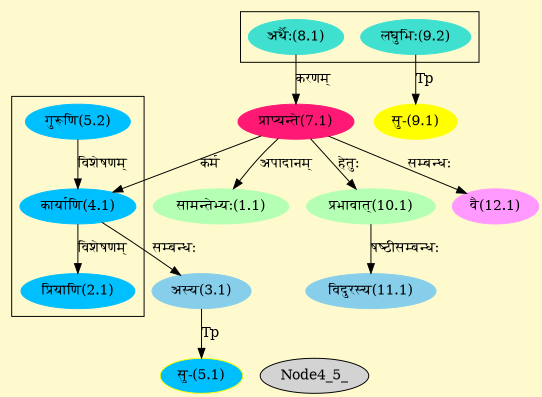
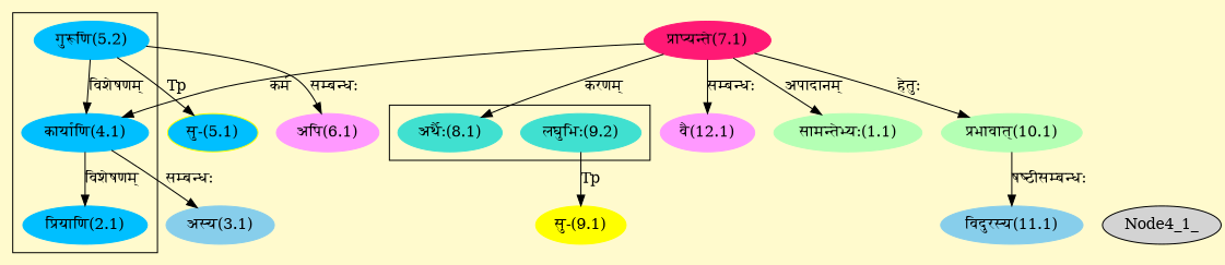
  digraph {
    bgcolor=lemonchiffon1
    compound=true
    rankdir=BT
    node [color="#00BFFF" style=filled]
    edge [dir=back]
    n1 [label="प्रियाणि(2.1)"]
    n2 [label="कार्याणि(4.1)"]
    n3 [label="गुरूणि(5.2)"]
    n4 [color="#40E0D0" label="लघुभिः(9.2)"]
    n5 [color="#40E0D0" label="अर्थैः(8.1)"]
    n6 [color="#FF1975" label="प्राप्यन्ते(7.1)"]
    n7 [color="#B4FFB4" label="सामन्तेभ्यः(1.1)"]
    n8 [color="#87CEEB" label="अस्य(3.1)"]
    n9 [color="#FFFF00" fillcolor="#00BFFF" label="सु-(5.1)"]
-   Node4_1_ [label=Node4_5_ color=""]
+   n10 [color="#FF99FF" label="अपि(6.1)"]
+   Node4_1_ [color=""]
    n12 [color="#FFFF00" label="सु-(9.1)"]
    n13 [color="#B4FFB4" label="प्रभावात्(10.1)"]
    n14 [color="#87CEEB" label="विदुरस्य(11.1)"]
    n15 [color="#FF99FF" label="वै(12.1)"]
    subgraph cluster_1 {
      n1
      n2
      n3
    }
    subgraph cluster_2 {
      n4
      n5
    }
    n1 -> n2 [label="विशेषणम्"]
    n2 -> n3 [label="विशेषणम्"]
    n2 -> n6 [label="कर्म"]
-   n6 -> n5 [label="करणम्"]
+   n5 -> n6 [label="करणम्"]
    n7 -> n6 [label="अपादानम्"]
    n8 -> n2 [label="सम्बन्धः"]
-   n9 -> n8 [label=Tp]
+   n9 -> n3 [label=Tp]
+   n10 -> n3 [label="सम्बन्धः"]
    n12 -> n4 [label=Tp]
    n13 -> n6 [label="हेतुः"]
    n14 -> n13 [label="षष्ठीसम्बन्धः"]
    n15 -> n6 [label="सम्बन्धः"]
  }
